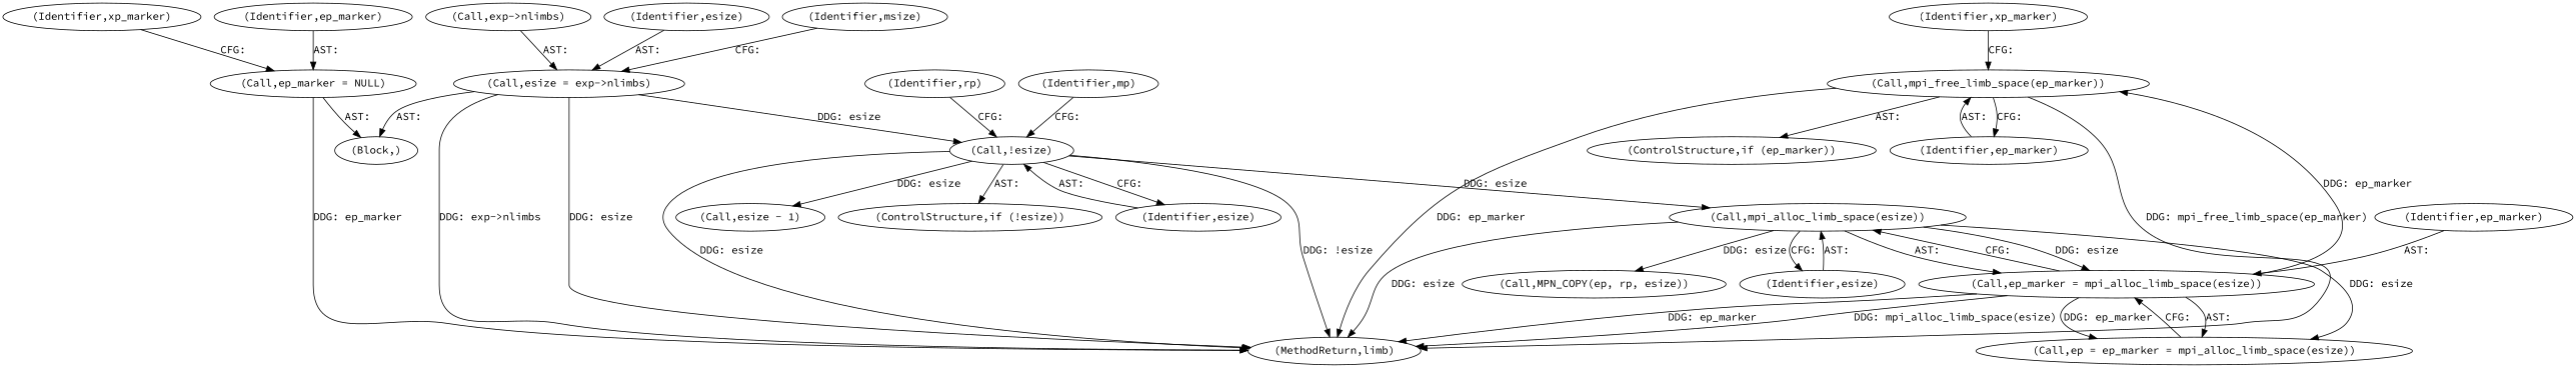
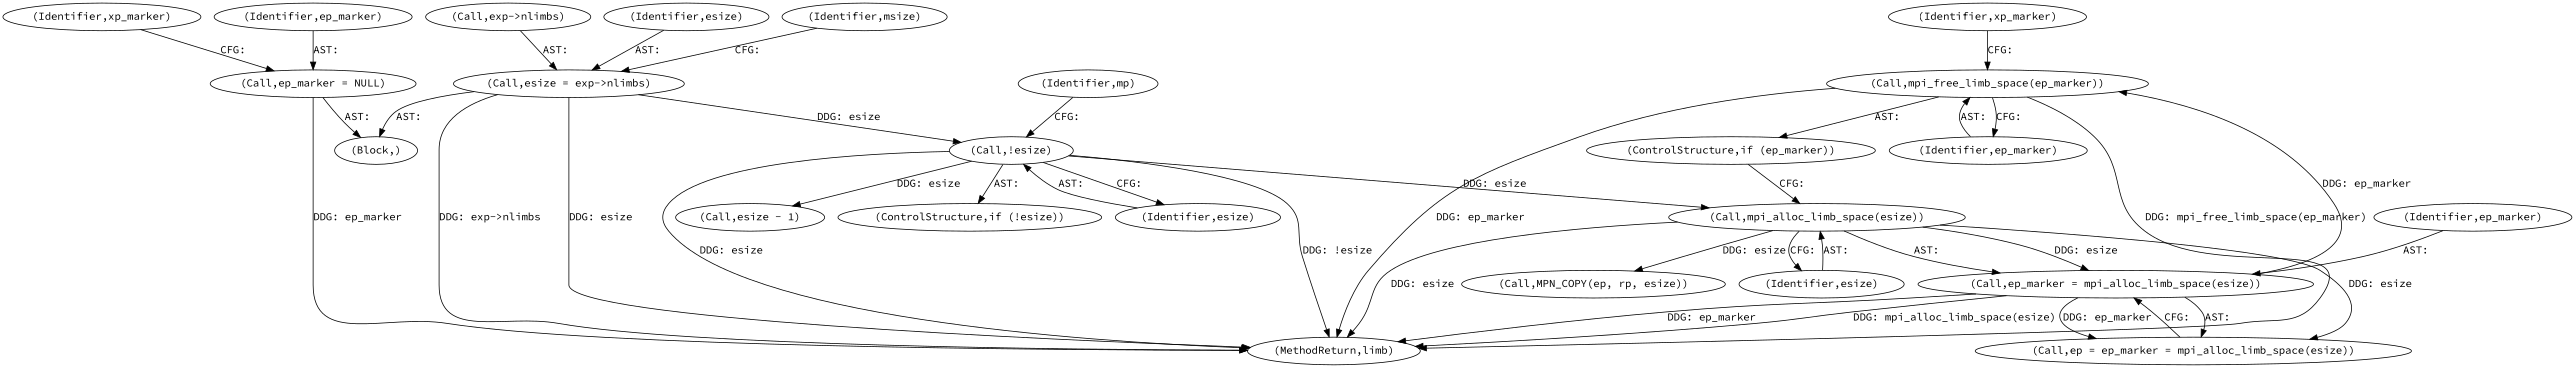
  digraph {
    fontname="Source Code Pro"
    node [fontname="Source Code Pro"]
    edge [fontname="Source Code Pro"]
    n1 [label="(Call,mpi_free_limb_space(ep_marker))"]
    n2 [label="(Identifier,ep_marker)"]
    n3 [label="(MethodReturn,limb)"]
    n4 [label="(ControlStructure,if (ep_marker))"]
    n5 [label="(Call,ep_marker = mpi_alloc_limb_space(esize))"]
    n6 [label="(Call,mpi_alloc_limb_space(esize))"]
    n7 [label="(Call,ep = ep_marker = mpi_alloc_limb_space(esize))"]
    n8 [label="(Call,MPN_COPY(ep, rp, esize))"]
    n9 [label="(Identifier,esize)"]
    n10 [label="(Call,!esize)"]
    n11 [label="(Call,esize - 1)"]
    n12 [label="(ControlStructure,if (!esize))"]
    n13 [label="(Identifier,esize)"]
    n14 [label="(Call,esize = exp->nlimbs)"]
    n15 [label="(Block,)"]
    n16 [label="(Call,exp->nlimbs)"]
    n17 [label="(Call,ep_marker = NULL)"]
    n18 [label="(Identifier,xp_marker)"]
    n19 [label="(Identifier,ep_marker)"]
    n20 [label="(Identifier,xp_marker)"]
    n21 [label="(Identifier,esize)"]
-   n22 [label="(Identifier,rp)"]
    n23 [label="(Identifier,mp)"]
    n24 [label="(Identifier,msize)"]
    n25 [label="(Identifier,ep_marker)"]
    n1 -> n2 [label="CFG: "]
    n1 -> n3 [label="DDG: mpi_free_limb_space(ep_marker)"]
    n1 -> n3 [label="DDG: ep_marker"]
    n1 -> n4 [label="AST: "]
    n2 -> n1 [label="AST: "]
    n5 -> n1 [label="DDG: ep_marker"]
    n5 -> n3 [label="DDG: ep_marker"]
    n5 -> n3 [label="DDG: mpi_alloc_limb_space(esize)"]
-   n5 -> n6 [label="CFG: "]
+   n4 -> n6 [label="CFG: "]
    n5 -> n7 [label="AST: "]
    n5 -> n7 [label="DDG: ep_marker"]
    n6 -> n3 [label="DDG: esize"]
    n6 -> n5 [label="AST: "]
    n6 -> n5 [label="DDG: esize"]
    n6 -> n7 [label="DDG: esize"]
    n6 -> n8 [label="DDG: esize"]
    n6 -> n9 [label="CFG: "]
    n7 -> n5 [label="CFG: "]
    n9 -> n6 [label="AST: "]
    n10 -> n3 [label="DDG: esize"]
    n10 -> n3 [label="DDG: !esize"]
    n10 -> n6 [label="DDG: esize"]
    n10 -> n11 [label="DDG: esize"]
    n10 -> n12 [label="AST: "]
    n10 -> n13 [label="CFG: "]
    n13 -> n10 [label="AST: "]
    n14 -> n3 [label="DDG: exp->nlimbs"]
    n14 -> n3 [label="DDG: esize"]
    n14 -> n10 [label="DDG: esize"]
    n14 -> n15 [label="AST: "]
    n16 -> n14 [label="AST: "]
    n17 -> n3 [label="DDG: ep_marker"]
    n17 -> n15 [label="AST: "]
    n18 -> n17 [label="CFG: "]
    n19 -> n17 [label="AST: "]
    n20 -> n1 [label="CFG: "]
    n21 -> n14 [label="AST: "]
-   n22 -> n10 [label="CFG: "]
    n23 -> n10 [label="CFG: "]
    n24 -> n14 [label="CFG: "]
    n25 -> n5 [label="AST: "]
  }
